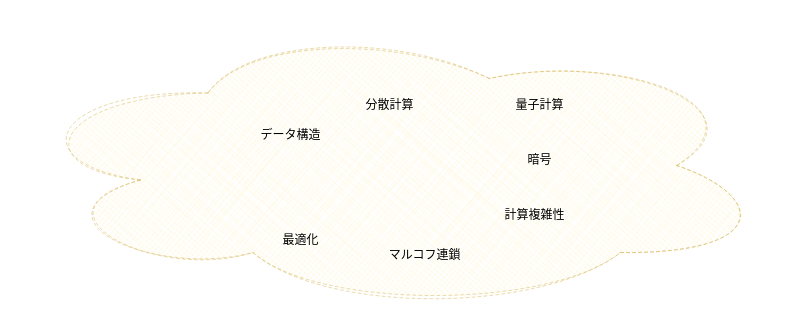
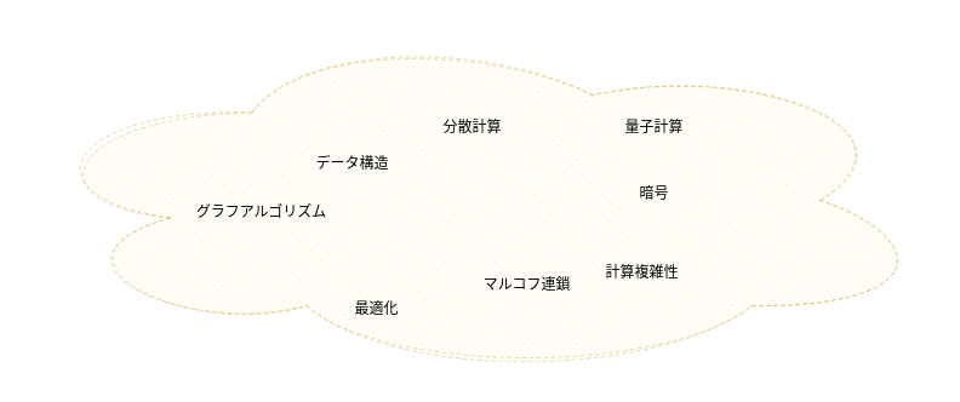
  <mxCell id="0" />
  <mxCell id="1" parent="0" />
  <mxCell id="2" value="" style="ellipse;shape=cloud;whiteSpace=wrap;html=1;fillColor=#fff2cc;strokeColor=#d6b656;fillStyle=cross-hatch;dashed=1;opacity=50;sketch=1;curveFitting=1;jiggle=2;" vertex="1" parent="1"><mxGeometry x="20" y="20" width="750" height="290" as="geometry" /></mxCell>
- <mxCell id="3" value="最適化" style="text;html=1;align=center;verticalAlign=middle;resizable=0;points=[];autosize=1;strokeColor=none;fillColor=none;" vertex="1" parent="1"><mxGeometry x="270" y="225" width="60" height="30" as="geometry" /></mxCell>
- <mxCell id="5" value="計算複雑性" style="text;html=1;align=center;verticalAlign=middle;resizable=0;points=[];autosize=1;strokeColor=none;fillColor=none;" vertex="1" parent="1"><mxGeometry x="494" y="200" width="80" height="30" as="geometry" /></mxCell>
+ <mxCell id="3" value="最適化" style="text;html=1;align=center;verticalAlign=middle;resizable=0;points=[];autosize=1;strokeColor=none;fillColor=none;" vertex="1" parent="1"><mxGeometry x="280" y="240" width="60" height="30" as="geometry" /></mxCell>
+ <mxCell id="4" value="グラフアルゴリズム" style="text;html=1;align=center;verticalAlign=middle;resizable=0;points=[];autosize=1;strokeColor=none;fillColor=none;" vertex="1" parent="1"><mxGeometry x="150" y="160" width="130" height="30" as="geometry" /></mxCell>
+ <mxCell id="5" value="計算複雑性" style="text;html=1;align=center;verticalAlign=middle;resizable=0;points=[];autosize=1;strokeColor=none;fillColor=none;" vertex="1" parent="1"><mxGeometry x="489" y="210" width="80" height="30" as="geometry" /></mxCell>
  <mxCell id="6" value="分散計算" style="text;html=1;align=center;verticalAlign=middle;resizable=0;points=[];autosize=1;strokeColor=none;fillColor=none;" vertex="1" parent="1"><mxGeometry x="354" y="90" width="70" height="30" as="geometry" /></mxCell>
  <mxCell id="7" value="量子計算" style="text;html=1;align=center;verticalAlign=middle;resizable=0;points=[];autosize=1;strokeColor=none;fillColor=none;" vertex="1" parent="1"><mxGeometry x="504" y="90" width="70" height="30" as="geometry" /></mxCell>
  <mxCell id="8" value="暗号" style="text;html=1;align=center;verticalAlign=middle;resizable=0;points=[];autosize=1;strokeColor=none;fillColor=none;" vertex="1" parent="1"><mxGeometry x="514" y="145" width="50" height="30" as="geometry" /></mxCell>
- <mxCell id="9" value="マルコフ連鎖" style="text;html=1;align=center;verticalAlign=middle;resizable=0;points=[];autosize=1;strokeColor=none;fillColor=none;" vertex="1" parent="1"><mxGeometry x="379" y="240" width="90" height="30" as="geometry" /></mxCell>
+ <mxCell id="9" value="マルコフ連鎖" style="text;html=1;align=center;verticalAlign=middle;resizable=0;points=[];autosize=1;strokeColor=none;fillColor=none;" vertex="1" parent="1"><mxGeometry x="389" y="220" width="90" height="30" as="geometry" /></mxCell>
  <mxCell id="10" value="データ構造" style="text;html=1;align=center;verticalAlign=middle;resizable=0;points=[];autosize=1;strokeColor=none;fillColor=none;" vertex="1" parent="1"><mxGeometry x="250" y="120" width="80" height="30" as="geometry" /></mxCell>
